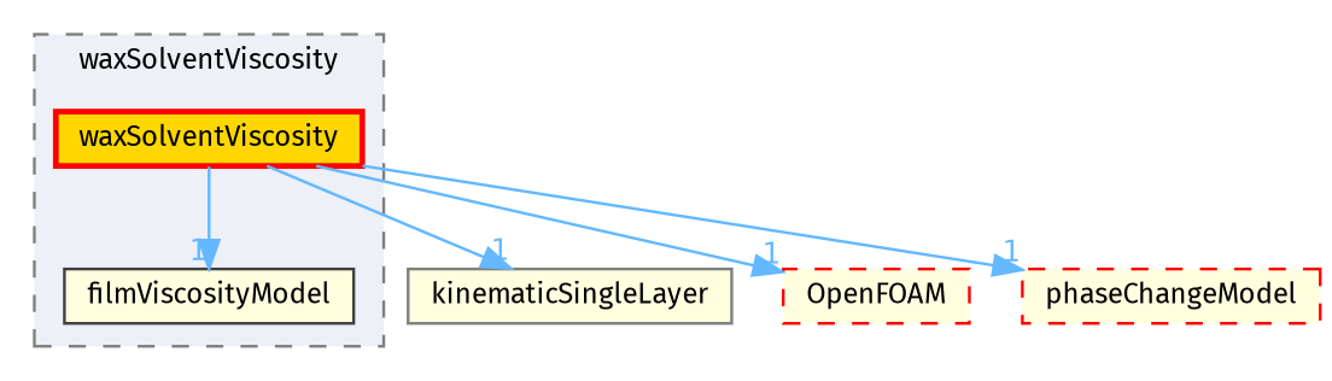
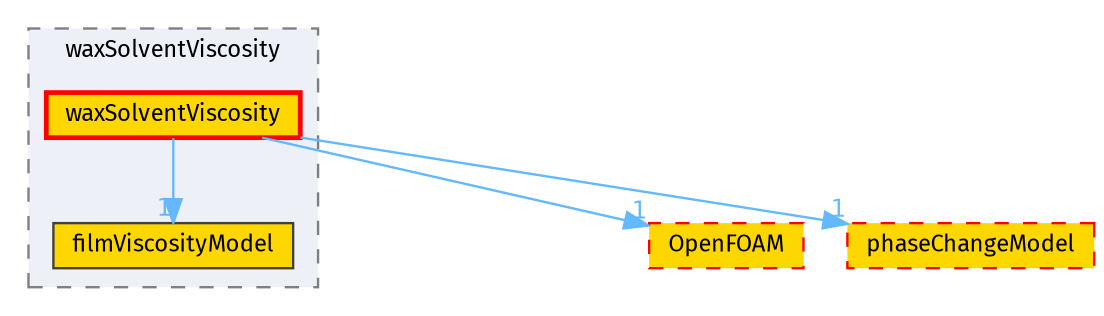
  digraph {
    compound=true
    fontname="Fira Sans"
    node [color=red fillcolor=gold fontname="Fira Sans" fontsize=10 shape=box style=filled]
    edge [color=steelblue1 fontcolor=steelblue1 fontname="Fira Sans" fontsize=10 headlabel=1 labeldistance=1.5 labelfontname=Helvetica labelfontsize=10]
-   n1 [color=grey25 fillcolor=lightyellow height=0.2 label=filmViscosityModel width=0.4]
+   n1 [color=grey25 height=0.2 label=filmViscosityModel width=0.4]
    n2 [height=0.2 label=waxSolventViscosity style="filled,bold" width=0.4]
-   n3 [color=grey50 fillcolor=lightyellow height=0.2 label=kinematicSingleLayer width=0.4]
-   n4 [fillcolor=lightyellow height=0.2 label=OpenFOAM style="filled,dashed" width=0.4]
-   n5 [fillcolor=lightyellow height=0.2 label=phaseChangeModel style="filled,dashed" width=0.4]
+   n4 [height=0.2 label=OpenFOAM style="filled,dashed" width=0.4]
+   n5 [height=0.2 label=phaseChangeModel style="filled,dashed" width=0.4]
    subgraph cluster_1 {
      bgcolor="#edf0f7"
      fontsize=10
      label=waxSolventViscosity
      pencolor=grey50
      style="filled,dashed"
      n1
      n2
    }
    n2 -> n1
-   n2 -> n3
    n2 -> n4
    n2 -> n5
  }
